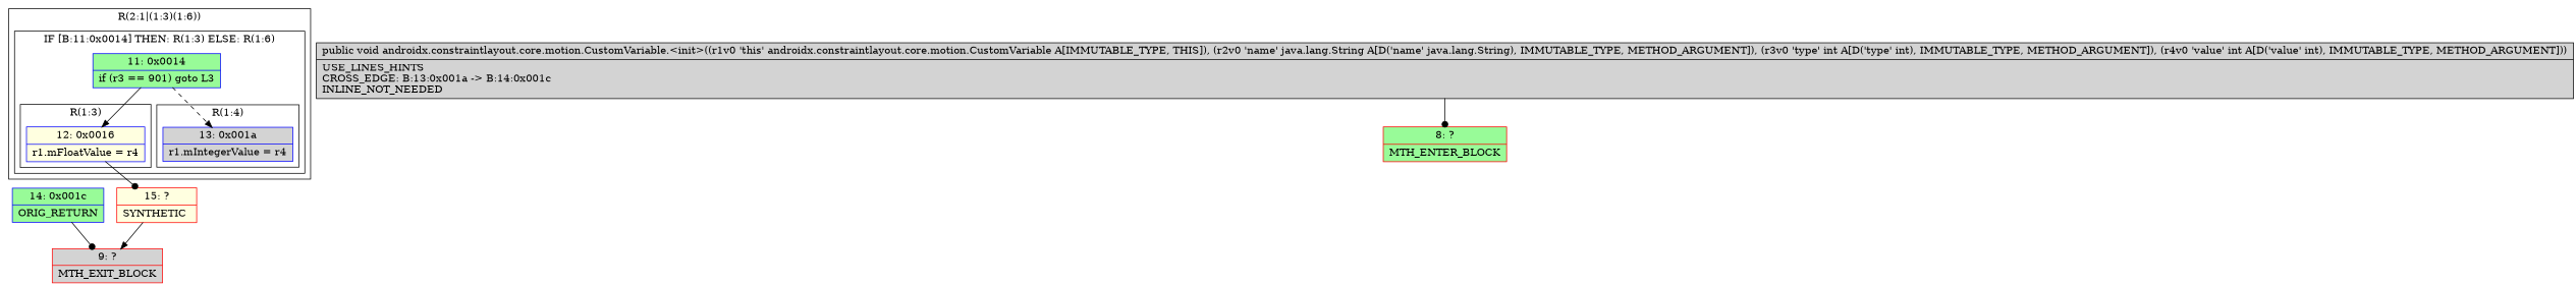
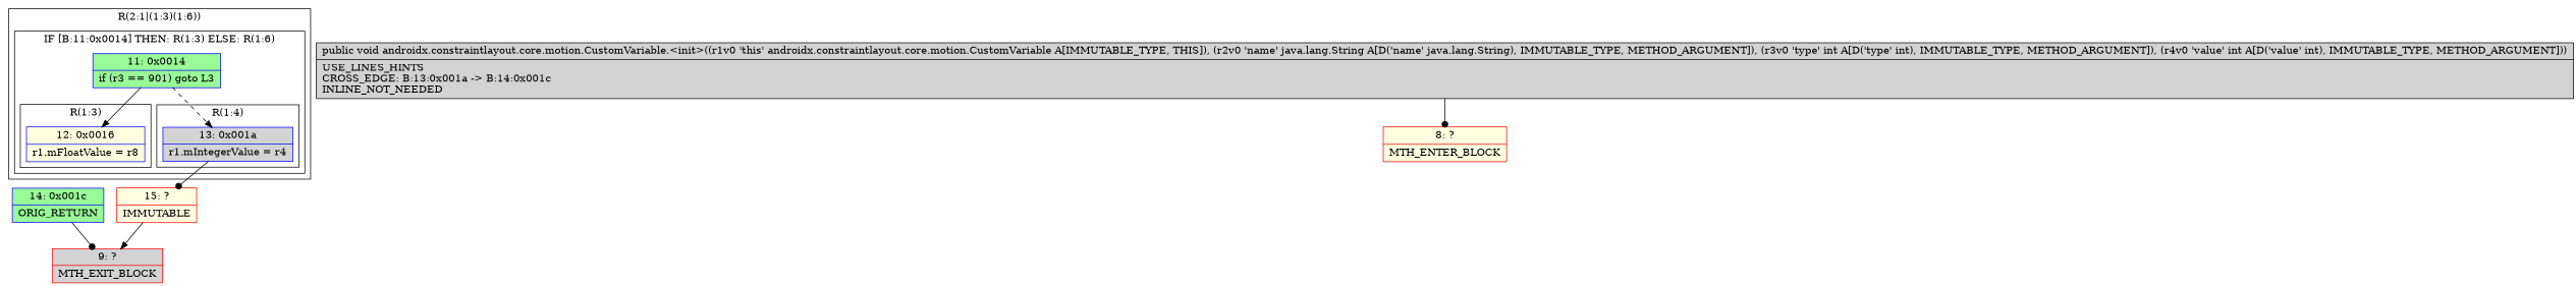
  digraph {
    node [color=blue fillcolor=lightyellow shape=record style=filled]
    edge [arrowhead=dot]
-   n1 [label="{12\:\ 0x0016|r1.mFloatValue = r4\l}"]
+   n1 [label="{12\:\ 0x0016|r1.mFloatValue = r8\l}"]
    n2 [fillcolor=lightgrey label="{13\:\ 0x001a|r1.mIntegerValue = r4\l}"]
    n3 [fillcolor=palegreen label="{11\:\ 0x0014|if (r3 == 901) goto L3\l}"]
-   n4 [color=red label="{15\:\ ?|SYNTHETIC\l}"]
+   n4 [color=red label="{15\:\ ?|IMMUTABLE\l}"]
    n5 [color=red fillcolor=lightgrey label="{9\:\ ?|MTH_EXIT_BLOCK\l}"]
    n6 [fillcolor=palegreen label="{14\:\ 0x001c|ORIG_RETURN\l}"]
-   n7 [color=red fillcolor=palegreen label="{8\:\ ?|MTH_ENTER_BLOCK\l}"]
+   n7 [color=red label="{8\:\ ?|MTH_ENTER_BLOCK\l}"]
    n8 [fillcolor=lightgrey label="{public void androidx.constraintlayout.core.motion.CustomVariable.\<init\>((r1v0 'this' androidx.constraintlayout.core.motion.CustomVariable A[IMMUTABLE_TYPE, THIS]), (r2v0 'name' java.lang.String A[D('name' java.lang.String), IMMUTABLE_TYPE, METHOD_ARGUMENT]), (r3v0 'type' int A[D('type' int), IMMUTABLE_TYPE, METHOD_ARGUMENT]), (r4v0 'value' int A[D('value' int), IMMUTABLE_TYPE, METHOD_ARGUMENT]))  | USE_LINES_HINTS\lCROSS_EDGE: B:13:0x001a \-\> B:14:0x001c\lINLINE_NOT_NEEDED\l}" color=""]
    subgraph cluster_1 {
      label="R(2:1|(1:3)(1:6))"
      subgraph cluster_2 {
        label="IF [B:11:0x0014] THEN: R(1:3) ELSE: R(1:6)"
        n3
        subgraph cluster_3 {
          label="R(1:3)"
          n1
        }
        subgraph cluster_4 {
          label="R(1:4)"
          n2
        }
      }
    }
-   n1 -> n4
+   n2 -> n4
    n3 -> n1 [arrowhead=normal]
    n3 -> n2 [arrowhead=normal style=dashed]
    n4 -> n5 [arrowhead=normal]
    n6 -> n5
    n8 -> n7
  }
